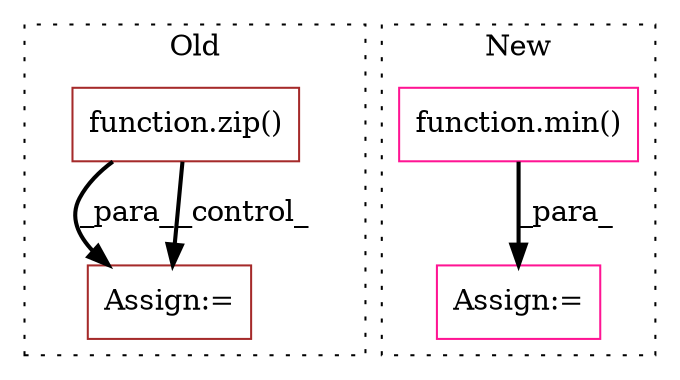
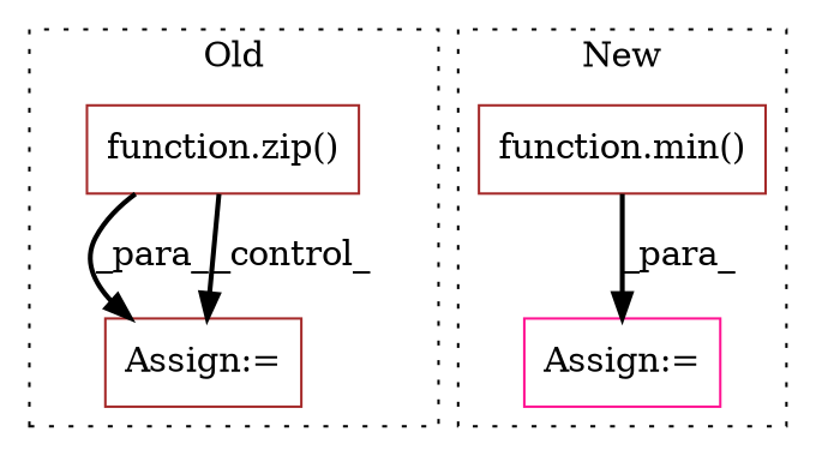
  digraph {
    node [a=75 l="4,1" shape=box color=brown]
    edge [style=bold]
    n1 [label="function.zip()" s="2892,2917"]
    n2 [a=68 l=3 label="Assign:=" s=3114]
-   n3 [label="function.min()" s="3084,3116" color=deeppink]
+   n3 [label="function.min()" s="3084,3116"]
    n4 [a=68 l=3 label="Assign:=" s=3081 color=deeppink]
    subgraph cluster_1 {
      label=Old
      style=dotted
      n1
      n2
    }
    subgraph cluster_2 {
      label=New
      style=dotted
      n3
      n4
    }
    n1 -> n2 [label=_para_]
    n1 -> n2 [label=_control_]
    n3 -> n4 [label=_para_]
  }
